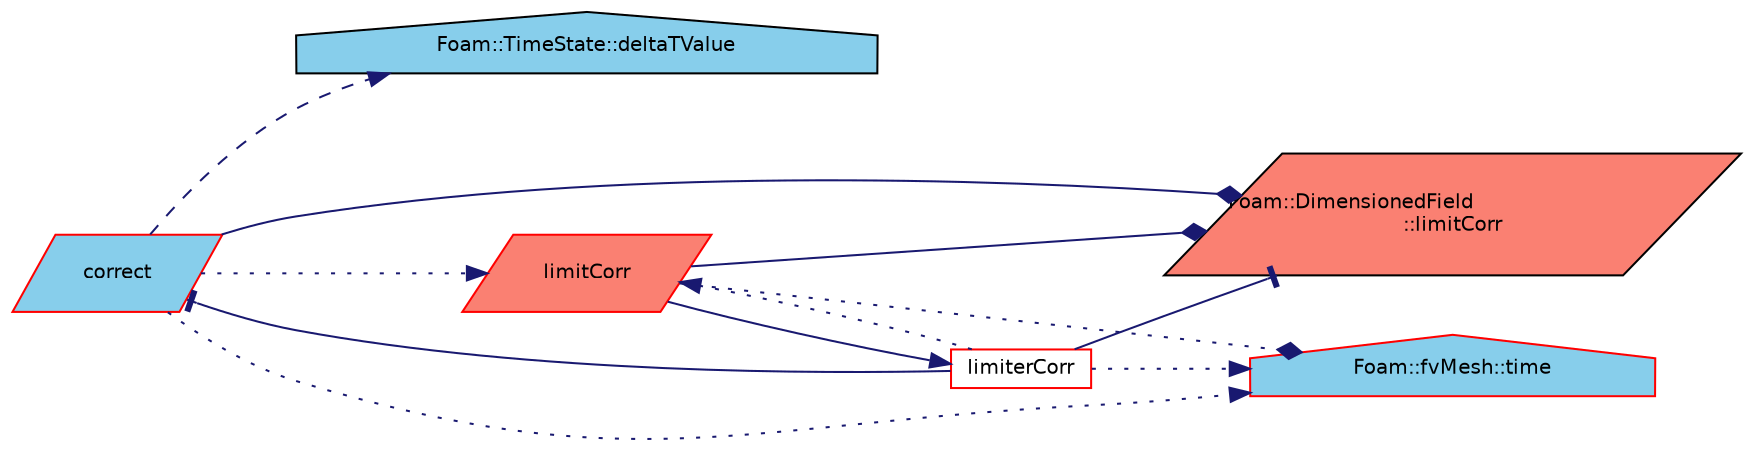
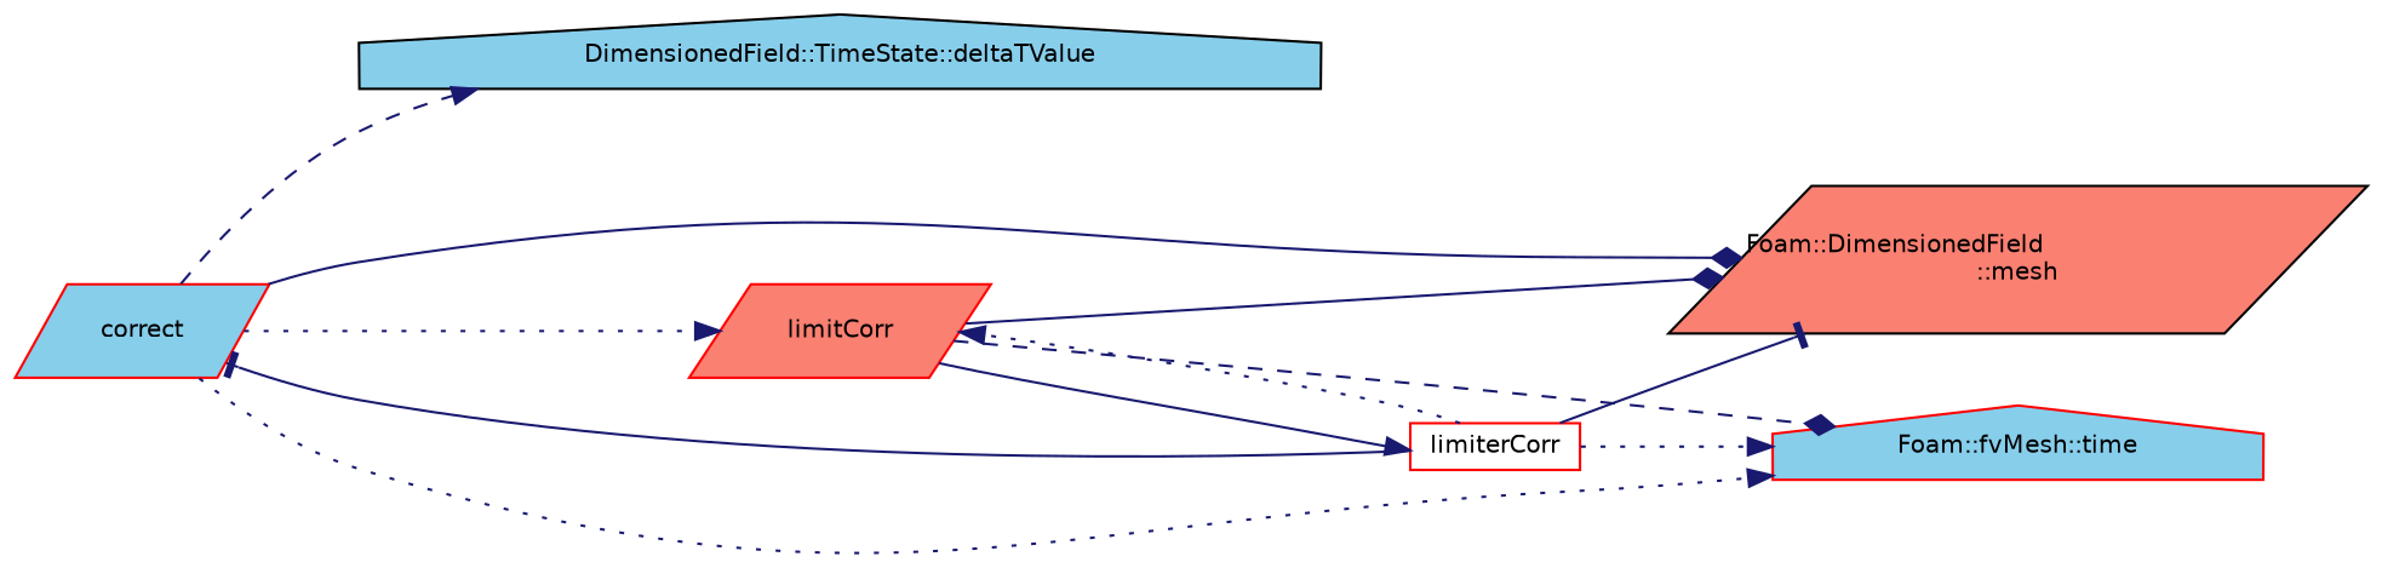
  digraph {
    rankdir=LR
    node [color=red fillcolor=skyblue fontname=Helvetica fontsize=10 shape=parallelogram style=filled]
    edge [arrowhead=normal color=midnightblue fontname=Helvetica fontsize=10 labelfontname=Helvetica labelfontsize=10 style=solid]
    n1 [fontcolor=black height=0.2 label=correct width=0.4]
-   n2 [color=black height=0.2 label="Foam::TimeState::deltaTValue" shape=house width=0.4]
+   n2 [color=black height=0.2 label="DimensionedField::TimeState::deltaTValue" shape=house width=0.4]
    n3 [fillcolor=salmon height=0.2 label=limitCorr width=0.4]
-   n4 [color=black fillcolor=salmon height=0.2 label="Foam::DimensionedField\l::limitCorr" width=0.4]
+   n4 [color=black fillcolor=salmon height=0.2 label="Foam::DimensionedField\l::mesh" width=0.4]
    n5 [height=0.2 label="Foam::fvMesh::time" shape=house width=0.4]
    n6 [fillcolor=white height=0.2 label=limiterCorr shape=box width=0.4]
    n1 -> n2 [style=dashed]
    n1 -> n3 [style=dotted]
    n1 -> n4 [arrowhead=diamond]
    n1 -> n5 [style=dotted]
    n3 -> n4 [arrowhead=diamond]
-   n3 -> n5 [arrowhead=diamond style=dotted]
+   n3 -> n5 [arrowhead=diamond style=dashed]
    n3 -> n6
    n6 -> n1 [arrowhead=tee]
    n6 -> n3 [style=dotted]
    n6 -> n4 [arrowhead=tee]
    n6 -> n5 [style=dotted]
  }
